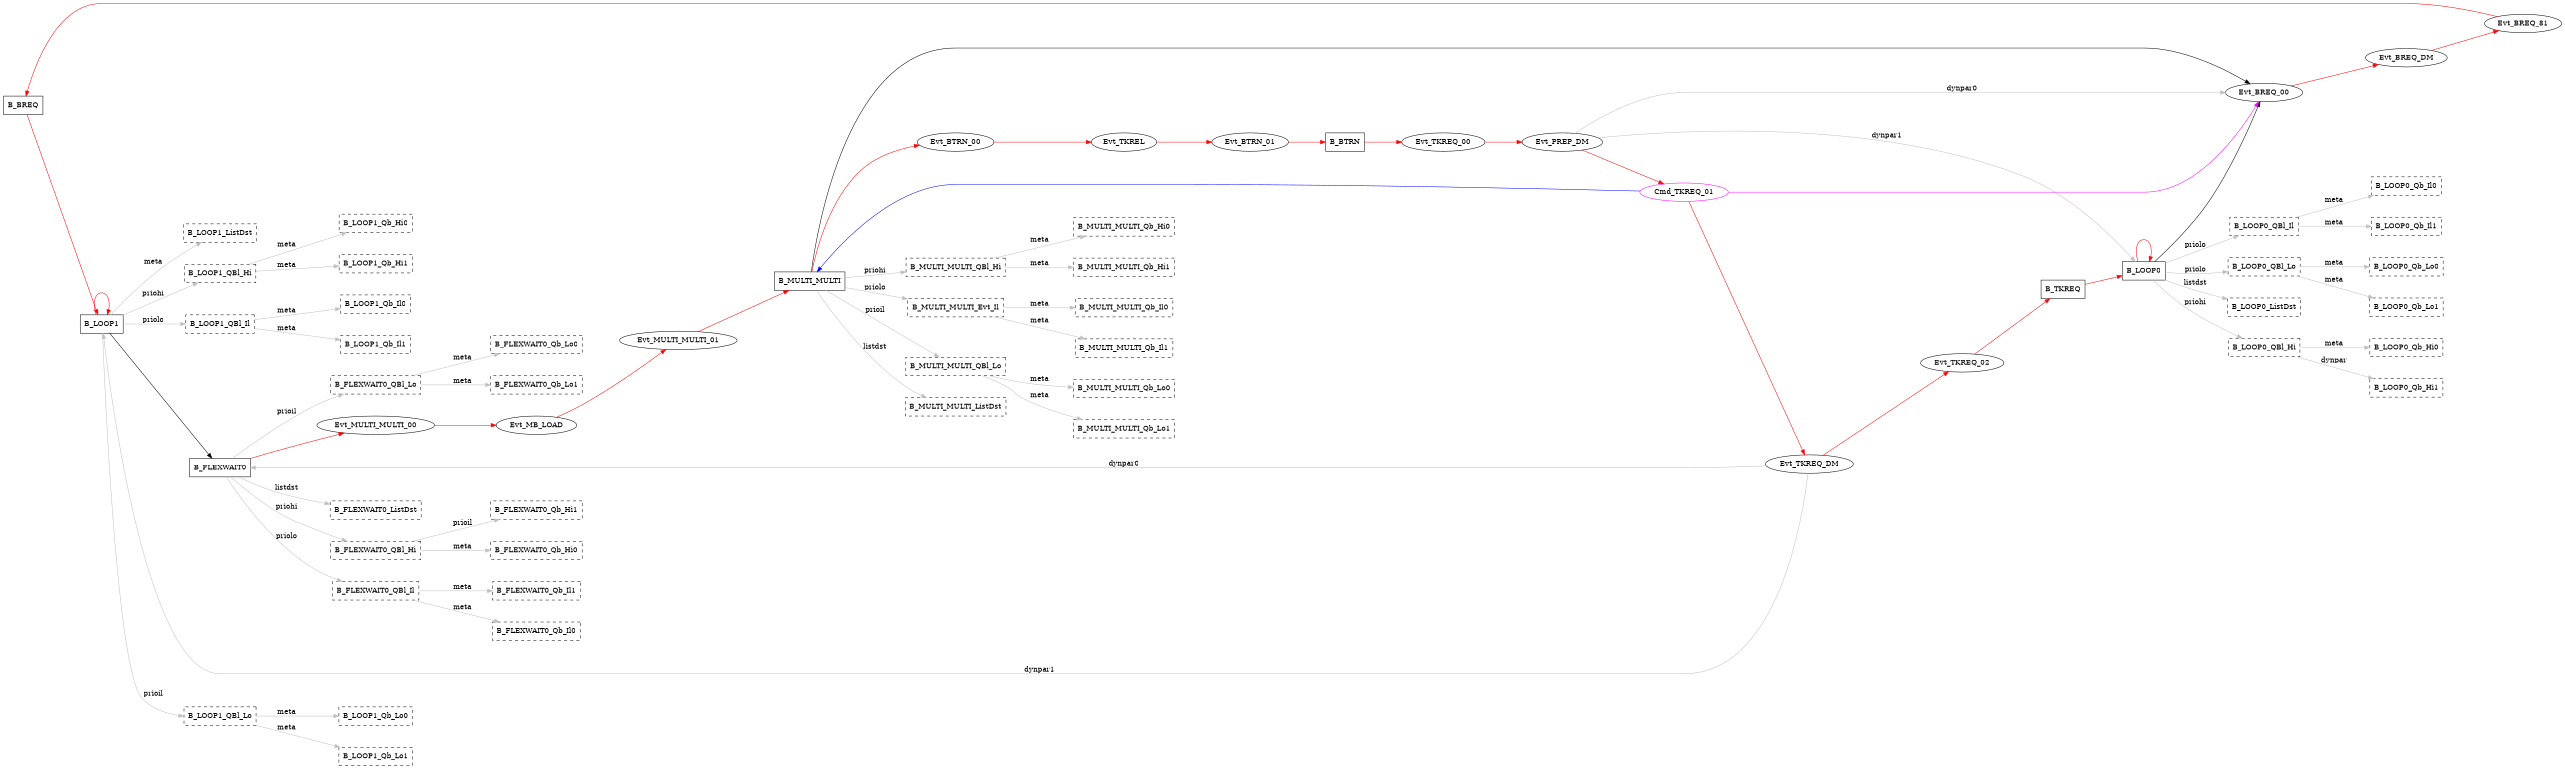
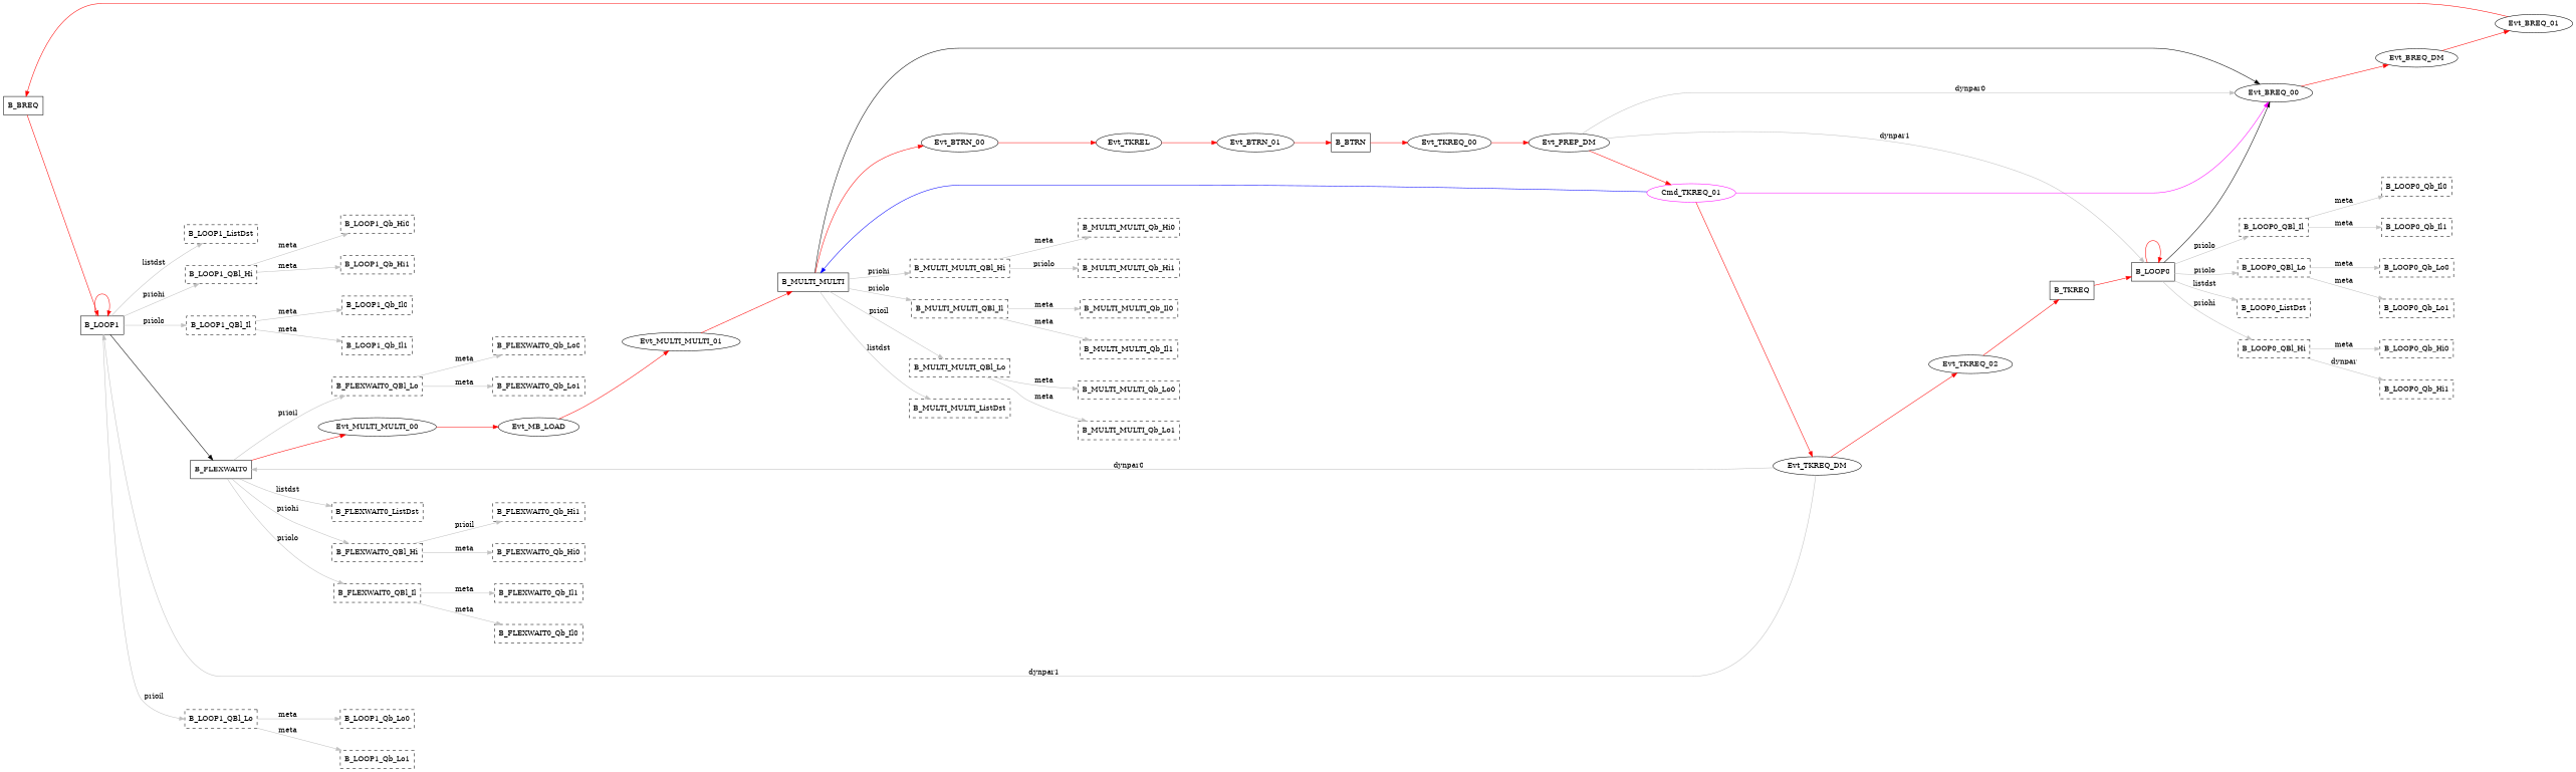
  digraph {
    mindist=1.0
    nodesep=0.6
    rankdir=LR
    ranksep=1.0
    root=Demo
    node [fillcolor=white shape=rectangle style=dashed type=QBuf flags="0xa"]
    edge [color=grey type=meta]
    B_BREQ [style=filled tPeriod=2000000 type=Block flags=""]
    B_LOOP1 [style=filled tPeriod=10000 type=Block flags=""]
    B_FLEXWAIT0 [style=filled tPeriod=71111 type=Block flags=""]
    B_LOOP1_ListDst [flags="0xc" type=ListDst]
    B_LOOP1_QBl_Hi [flags="0x9" type=QInfo]
    B_LOOP1_QBl_Il [flags="0x9" type=QInfo]
    B_LOOP1_QBl_Lo [flags="0x9" type=QInfo]
    B_BTRN [style=filled tPeriod=200000 type=Block flags=""]
    Evt_TKREQ_00 [color=black flags="0x2" par="0x123" res="0x0" shape=oval style=filled tOffs=0 tef="0x0" type=TMsg]
    Evt_PREP_DM [color=black flags="0xc00002" par="0x4110a0c04111128" res="0x0" shape=oval style=filled tOffs=100 tef="0x0" type=TMsg]
    B_FLEXWAIT0_ListDst [flags="0xc" type=ListDst]
    B_FLEXWAIT0_QBl_Hi [flags="0x9" type=QInfo]
    B_FLEXWAIT0_QBl_Il [flags="0x9" type=QInfo]
    B_FLEXWAIT0_QBl_Lo [flags="0x9" type=QInfo]
    Evt_MULTI_MULTI_00 [color=black flags="0x2" par="0x456" res="0x0" shape=oval style=filled tOffs=0 tef="0x0" type=TMsg]
    B_FLEXWAIT0_Qb_Hi0
    B_FLEXWAIT0_Qb_Hi1
    B_FLEXWAIT0_Qb_Il0
    B_FLEXWAIT0_Qb_Il1
    B_FLEXWAIT0_Qb_Lo0
    B_FLEXWAIT0_Qb_Lo1
    Evt_MB_LOAD [color=black flags="0x2" par="0x456" res="0x0" shape=oval style=filled tOffs=200 tef="0x0" type=TMsg]
    B_LOOP0 [style=filled tPeriod=10000 type=Block flags=""]
    B_LOOP0_ListDst [flags="0xc" type=ListDst]
    B_LOOP0_QBl_Hi [flags="0x9" type=QInfo]
    B_LOOP0_QBl_Il [flags="0x9" type=QInfo]
    B_LOOP0_QBl_Lo [flags="0x9" type=QInfo]
    Evt_BREQ_00 [color=black flags="0x2" par="0x456" res="0x0" shape=oval style=filled tOffs=0 tef="0x0" type=TMsg]
    B_LOOP0_Qb_Hi0
    B_LOOP0_Qb_Hi1
    B_LOOP0_Qb_Il0
    B_LOOP0_Qb_Il1
    B_LOOP0_Qb_Lo0
    B_LOOP0_Qb_Lo1
    Evt_BREQ_DM [color=black flags="0x2" par="0x456" res="0x0" shape=oval style=filled tOffs=2000 tef="0x0" type=TMsg]
    B_LOOP1_Qb_Hi0
    B_LOOP1_Qb_Hi1
    B_LOOP1_Qb_Il0
    B_LOOP1_Qb_Il1
    B_LOOP1_Qb_Lo0
    B_LOOP1_Qb_Lo1
    B_MULTI_MULTI [style=filled tPeriod=10000000 type=Block flags=""]
    B_MULTI_MULTI_ListDst [flags="0xc" type=ListDst]
    B_MULTI_MULTI_QBl_Hi [flags="0x9" type=QInfo]
-   B_MULTI_MULTI_QBl_Il [flags="0x9" type=QInfo label=B_MULTI_MULTI_Evt_Il]
+   B_MULTI_MULTI_QBl_Il [flags="0x9" type=QInfo]
    B_MULTI_MULTI_QBl_Lo [flags="0x9" type=QInfo]
    Evt_BTRN_00 [color=black flags="0x2" par="0x456" res="0x0" shape=oval style=filled tOffs=500 tef="0x0" type=TMsg]
    B_MULTI_MULTI_Qb_Hi0
    B_MULTI_MULTI_Qb_Hi1
    B_MULTI_MULTI_Qb_Il0
    B_MULTI_MULTI_Qb_Il1
    B_MULTI_MULTI_Qb_Lo0
    B_MULTI_MULTI_Qb_Lo1
    Evt_TKREL [color=black flags="0x2" par="0x456" res="0x0" shape=oval style=filled tOffs=10000 tef="0x0" type=TMsg]
    B_TKREQ [style=filled tPeriod=200000000 type=Block flags=""]
    Cmd_TKREQ_01 [color=magenta flags="0x4" qty=9 shape=oval style=filled tOffs=300 tValid=0 type=Flow]
    Evt_TKREQ_DM [color=black flags="0xc00002" par="0x4110c48041107d0" res="0x0" shape=oval style=filled tOffs=500 tef="0x0" type=TMsg]
    Evt_TKREQ_02 [color=black flags="0x2" par="0x456" res="0x0" shape=oval style=filled tOffs=1000 tef="0x0" type=TMsg]
-   Evt_BREQ_01 [color=black flags="0x2" par="0x456" res="0x0" shape=oval style=filled tOffs=9000 tef="0x0" type=TMsg label=Evt_BREQ_81]
+   Evt_BREQ_01 [color=black flags="0x2" par="0x456" res="0x0" shape=oval style=filled tOffs=9000 tef="0x0" type=TMsg]
    Evt_BTRN_01 [color=black flags="0x2" par="0x456" res="0x0" shape=oval style=filled tOffs=10500 tef="0x0" type=TMsg]
    Evt_MULTI_MULTI_01 [color=black flags="0x2" par="0x456" res="0x0" shape=oval style=filled tOffs=700 tef="0x0" type=TMsg]
    B_BREQ -> B_LOOP1 [color=red type=defdst]
    B_LOOP1 -> B_LOOP1 [color=red type=defdst]
    B_LOOP1 -> B_FLEXWAIT0 [color=black type=altdst]
-   B_LOOP1 -> B_LOOP1_ListDst [label=meta type=listdst]
+   B_LOOP1 -> B_LOOP1_ListDst [label=listdst type=listdst]
    B_LOOP1 -> B_LOOP1_QBl_Hi [label=priohi type=priohi]
    B_LOOP1 -> B_LOOP1_QBl_Il [label=priolo type=priolo]
    B_LOOP1 -> B_LOOP1_QBl_Lo [label=prioil type=prioil]
    B_FLEXWAIT0 -> B_FLEXWAIT0_ListDst [label=listdst type=listdst]
    B_FLEXWAIT0 -> B_FLEXWAIT0_QBl_Hi [label=priohi type=priohi]
    B_FLEXWAIT0 -> B_FLEXWAIT0_QBl_Il [label=priolo type=priolo]
    B_FLEXWAIT0 -> B_FLEXWAIT0_QBl_Lo [label=prioil type=prioil]
    B_FLEXWAIT0 -> Evt_MULTI_MULTI_00 [color=red type=defdst]
    B_LOOP1_QBl_Hi -> B_LOOP1_Qb_Hi0 [label=meta]
    B_LOOP1_QBl_Hi -> B_LOOP1_Qb_Hi1 [label=meta]
    B_LOOP1_QBl_Il -> B_LOOP1_Qb_Il0 [label=meta]
    B_LOOP1_QBl_Il -> B_LOOP1_Qb_Il1 [label=meta]
    B_LOOP1_QBl_Lo -> B_LOOP1_Qb_Lo0 [label=meta]
    B_LOOP1_QBl_Lo -> B_LOOP1_Qb_Lo1 [label=meta]
    B_BTRN -> Evt_TKREQ_00 [color=red type=defdst]
    Evt_TKREQ_00 -> Evt_PREP_DM [color=red type=defdst]
    Evt_PREP_DM -> B_LOOP0 [label=dynpar1 type=dynpar1]
    Evt_PREP_DM -> Evt_BREQ_00 [label=dynpar0 type=dynpar0]
    Evt_PREP_DM -> Cmd_TKREQ_01 [color=red type=defdst]
    B_FLEXWAIT0_QBl_Hi -> B_FLEXWAIT0_Qb_Hi0 [label=meta]
    B_FLEXWAIT0_QBl_Hi -> B_FLEXWAIT0_Qb_Hi1 [label=prioil]
    B_FLEXWAIT0_QBl_Il -> B_FLEXWAIT0_Qb_Il0 [label=meta]
    B_FLEXWAIT0_QBl_Il -> B_FLEXWAIT0_Qb_Il1 [label=meta]
    B_FLEXWAIT0_QBl_Lo -> B_FLEXWAIT0_Qb_Lo0 [label=meta]
    B_FLEXWAIT0_QBl_Lo -> B_FLEXWAIT0_Qb_Lo1 [label=meta]
    Evt_MULTI_MULTI_00 -> Evt_MB_LOAD [color=red type=defdst]
    Evt_MB_LOAD -> Evt_MULTI_MULTI_01 [color=red type=defdst]
    B_LOOP0 -> B_LOOP0 [color=red type=defdst]
    B_LOOP0 -> B_LOOP0_ListDst [label=listdst type=listdst]
    B_LOOP0 -> B_LOOP0_QBl_Hi [label=priohi type=priohi]
    B_LOOP0 -> B_LOOP0_QBl_Il [label=priolo type=priolo]
    B_LOOP0 -> B_LOOP0_QBl_Lo [label=priolo type=prioil]
    B_LOOP0 -> Evt_BREQ_00 [color=black type=altdst]
    B_LOOP0_QBl_Hi -> B_LOOP0_Qb_Hi0 [label=meta]
    B_LOOP0_QBl_Hi -> B_LOOP0_Qb_Hi1 [label=dynpar]
    B_LOOP0_QBl_Il -> B_LOOP0_Qb_Il0 [label=meta]
    B_LOOP0_QBl_Il -> B_LOOP0_Qb_Il1 [label=meta]
    B_LOOP0_QBl_Lo -> B_LOOP0_Qb_Lo0 [label=meta]
    B_LOOP0_QBl_Lo -> B_LOOP0_Qb_Lo1 [label=meta]
    Evt_BREQ_00 -> Evt_BREQ_DM [color=red type=defdst]
    Evt_BREQ_DM -> Evt_BREQ_01 [color=red type=defdst]
    B_MULTI_MULTI -> Evt_BREQ_00 [color=black type=altdst]
    B_MULTI_MULTI -> B_MULTI_MULTI_ListDst [label=listdst type=listdst]
    B_MULTI_MULTI -> B_MULTI_MULTI_QBl_Hi [label=priohi type=priohi]
    B_MULTI_MULTI -> B_MULTI_MULTI_QBl_Il [label=priolo type=priolo]
    B_MULTI_MULTI -> B_MULTI_MULTI_QBl_Lo [label=prioil type=prioil]
    B_MULTI_MULTI -> Evt_BTRN_00 [color=red type=defdst]
    B_MULTI_MULTI_QBl_Hi -> B_MULTI_MULTI_Qb_Hi0 [label=meta]
-   B_MULTI_MULTI_QBl_Hi -> B_MULTI_MULTI_Qb_Hi1 [label=meta]
+   B_MULTI_MULTI_QBl_Hi -> B_MULTI_MULTI_Qb_Hi1 [label=priolo]
    B_MULTI_MULTI_QBl_Il -> B_MULTI_MULTI_Qb_Il0 [label=meta]
    B_MULTI_MULTI_QBl_Il -> B_MULTI_MULTI_Qb_Il1 [label=meta]
    B_MULTI_MULTI_QBl_Lo -> B_MULTI_MULTI_Qb_Lo0 [label=meta]
    B_MULTI_MULTI_QBl_Lo -> B_MULTI_MULTI_Qb_Lo1 [label=meta]
    Evt_BTRN_00 -> Evt_TKREL [color=red type=defdst]
    Evt_TKREL -> Evt_BTRN_01 [color=red type=defdst]
    B_TKREQ -> B_LOOP0 [color=red type=defdst]
    Cmd_TKREQ_01 -> Evt_BREQ_00 [color=magenta type=flowdst]
    Cmd_TKREQ_01 -> B_MULTI_MULTI [color=blue type=target]
    Cmd_TKREQ_01 -> Evt_TKREQ_DM [color=red type=defdst]
    Evt_TKREQ_DM -> B_LOOP1 [label=dynpar1 type=dynpar1]
    Evt_TKREQ_DM -> B_FLEXWAIT0 [label=dynpar0 type=dynpar0]
    Evt_TKREQ_DM -> Evt_TKREQ_02 [color=red type=defdst]
    Evt_TKREQ_02 -> B_TKREQ [color=red type=defdst]
    Evt_BREQ_01 -> B_BREQ [color=red type=defdst]
    Evt_BTRN_01 -> B_BTRN [color=red type=defdst]
    Evt_MULTI_MULTI_01 -> B_MULTI_MULTI [color=red type=defdst]
  }
